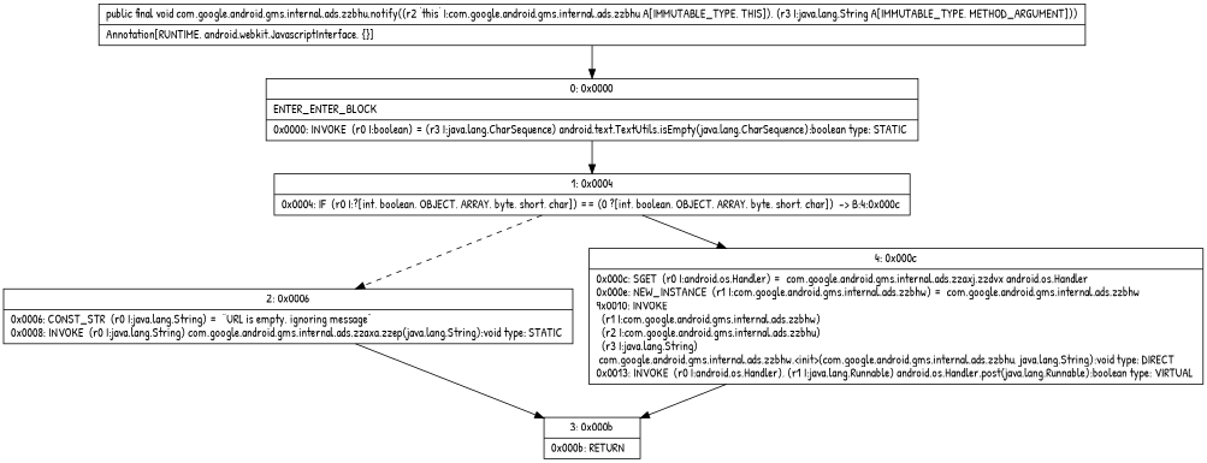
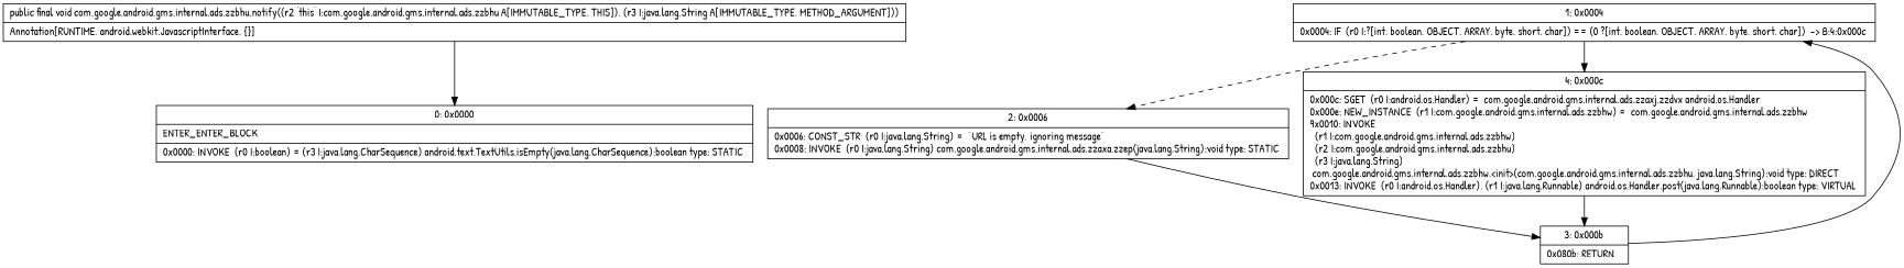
  digraph {
    fontname="Patrick Hand"
    node [fontname="Patrick Hand" shape=record]
    edge [fontname="Patrick Hand"]
    n1 [label="{0\:\ 0x0000|ENTER_ENTER_BLOCK\l|0x0000: INVOKE  (r0 I:boolean) = (r3 I:java.lang.CharSequence) android.text.TextUtils.isEmpty(java.lang.CharSequence):boolean type: STATIC \l}"]
    n2 [label="{1\:\ 0x0004|0x0004: IF  (r0 I:?[int, boolean, OBJECT, ARRAY, byte, short, char]) == (0 ?[int, boolean, OBJECT, ARRAY, byte, short, char])  \-\> B:4:0x000c \l}"]
    n3 [label="{2\:\ 0x0006|0x0006: CONST_STR  (r0 I:java.lang.String) =  \"URL is empty, ignoring message\" \l0x0008: INVOKE  (r0 I:java.lang.String) com.google.android.gms.internal.ads.zzaxa.zzep(java.lang.String):void type: STATIC \l}"]
    n4 [label="{4\:\ 0x000c|0x000c: SGET  (r0 I:android.os.Handler) =  com.google.android.gms.internal.ads.zzaxj.zzdvx android.os.Handler \l0x000e: NEW_INSTANCE  (r1 I:com.google.android.gms.internal.ads.zzbhw) =  com.google.android.gms.internal.ads.zzbhw \l9x0010: INVOKE  \l  (r1 I:com.google.android.gms.internal.ads.zzbhw)\l  (r2 I:com.google.android.gms.internal.ads.zzbhu)\l  (r3 I:java.lang.String)\l com.google.android.gms.internal.ads.zzbhw.\<init\>(com.google.android.gms.internal.ads.zzbhu, java.lang.String):void type: DIRECT \l0x0013: INVOKE  (r0 I:android.os.Handler), (r1 I:java.lang.Runnable) android.os.Handler.post(java.lang.Runnable):boolean type: VIRTUAL \l}"]
-   n5 [label="{3\:\ 0x000b|0x000b: RETURN   \l}"]
+   n5 [label="{3\:\ 0x000b|0x080b: RETURN   \l}"]
    n6 [label="{public final void com.google.android.gms.internal.ads.zzbhu.notify((r2 'this' I:com.google.android.gms.internal.ads.zzbhu A[IMMUTABLE_TYPE, THIS]), (r3 I:java.lang.String A[IMMUTABLE_TYPE, METHOD_ARGUMENT]))  | Annotation[RUNTIME, android.webkit.JavascriptInterface, \{\}]\l}"]
-   n1 -> n2
+   n5 -> n2
    n2 -> n3 [style=dashed]
    n2 -> n4
    n3 -> n5
    n4 -> n5
    n6 -> n1
  }
